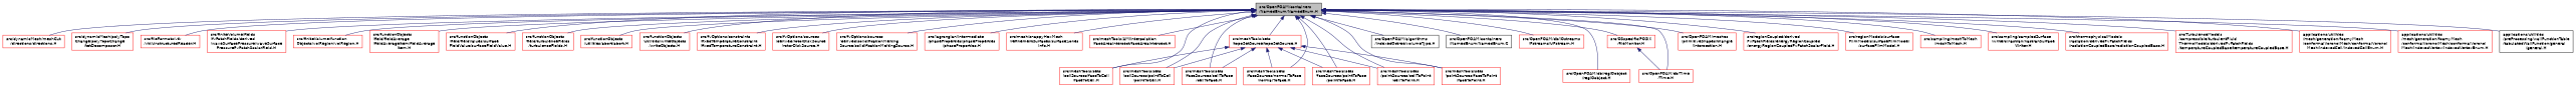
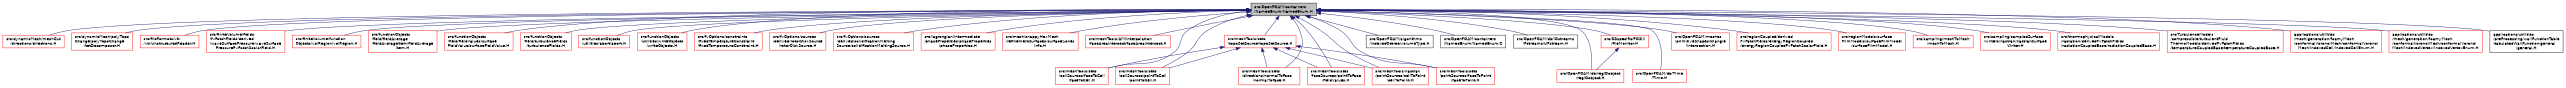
  digraph {
    node [color=red fontname=Helvetica fontsize=10 shape=record]
    edge [color=midnightblue dir=back fontname=Helvetica fontsize=10 labelfontname=Helvetica labelfontsize=10 style=solid]
    n1 [color=black fillcolor=grey75 fontcolor=black height=0.2 label="src/OpenFOAM/containers\l/NamedEnum/NamedEnum.H" style=filled width=0.4]
    n2 [height=0.2 label="src/dynamicMesh/meshCut\l/directions/directions.H" width=0.4]
    n3 [height=0.2 label="src/dynamicMesh/polyTopo\lChange/polyTopoChange\l/tetDecomposer.H" width=0.4]
    n4 [height=0.2 label="src/fileFormats/vtk\l/vtkUnstructuredReader.H" width=0.4]
    n5 [height=0.2 label="src/finiteVolume/fields\l/fvPatchFields/derived\l/waveSurfacePressure/waveSurface\lPressureFvPatchScalarField.H" width=0.4]
    n6 [height=0.2 label="src/finiteVolume/function\lObjects/volRegion/volRegion.H" width=0.4]
    n7 [height=0.2 label="src/functionObjects\l/field/fieldAverage\l/fieldAverageItem/fieldAverage\lItem.H" width=0.4]
    n8 [height=0.2 label="src/functionObjects\l/field/fieldValues/surface\lFieldValue/surfaceFieldValue.H" width=0.4]
    n9 [height=0.2 label="src/functionObjects\l/field/turbulenceFields\l/turbulenceFields.H" width=0.4]
    n10 [height=0.2 label="src/functionObjects\l/utilities/abort/abort.H" width=0.4]
    n11 [height=0.2 label="src/functionObjects\l/utilities/writeObjects\l/writeObjects.H" width=0.4]
    n12 [height=0.2 label="src/fvOptions/constraints\l/fixedTemperatureConstraint\l/fixedTemperatureConstraint.H" width=0.4]
    n13 [height=0.2 label="src/fvOptions/sources\l/derived/rotorDiskSource\l/rotorDiskSource.H" width=0.4]
    n14 [height=0.2 label="src/fvOptions/sources\l/derived/solidificationMelting\lSource/solidificationMeltingSource.H" width=0.4]
    n15 [height=0.2 label="src/lagrangian/intermediate\l/phaseProperties/phaseProperties\l/phaseProperties.H" width=0.4]
    n16 [height=0.2 label="src/mesh/snappyHexMesh\l/refinementSurfaces/surfaceZones\lInfo.H" width=0.4]
    n17 [height=0.2 label="src/meshTools/AMIInterpolation\l/faceAreaIntersect/faceAreaIntersect.H" width=0.4]
    n18 [height=0.2 label="src/meshTools/sets\l/cellSources/faceToCell\l/faceToCell.H" width=0.4]
    n19 [height=0.2 label="src/meshTools/sets\l/cellSources/pointToCell\l/pointToCell.H" width=0.4]
-   n20 [height=0.2 label="src/meshTools/sets\l/faceSources/cellToFace\l/cellToFace.H" width=0.4]
-   n21 [height=0.2 label="src/meshTools/sets\l/faceSources/normalToFace\l/normalToFace.H" width=0.4]
-   n22 [height=0.2 label="src/meshTools/sets\l/faceSources/pointToFace\l/pointToFace.H" width=0.4]
-   n23 [height=0.2 label="src/meshTools/sets\l/pointSources/cellToPoint\l/cellToPoint.H" width=0.4]
+   n21 [height=0.2 label="src/meshTools/sets\l/directions/normalToFace\l/normalToFace.H" width=0.4]
+   n22 [height=0.2 label="src/meshTools/sets\l/faceSources/pointToFace\l/fieldValues.H" width=0.4]
+   n23 [height=0.2 label="src/meshTools/nastran\l/pointSources/cellToPoint\l/cellToPoint.H" width=0.4]
    n24 [height=0.2 label="src/meshTools/sets\l/pointSources/faceToPoint\l/faceToPoint.H" width=0.4]
    n25 [height=0.2 label="src/meshTools/sets\l/topoSetSource/topoSetSource.H" width=0.4]
    n26 [color=black height=0.2 label="src/OpenFOAM/algorithms\l/indexedOctree/volumeType.H" width=0.4]
    n27 [color=black height=0.2 label="src/OpenFOAM/containers\l/NamedEnum/NamedEnum.C" width=0.4]
-   n28 [height=0.2 label="src/OpenFOAM/db/IOstreams\l/Pstreams/UPstream.H" width=0.4]
+   n28 [color=black height=0.2 label="src/OpenFOAM/db/IOstreams\l/Pstreams/UPstream.H" width=0.4]
    n29 [height=0.2 label="src/OpenFOAM/db/regIOobject\l/regIOobject.H" width=0.4]
    n30 [height=0.2 label="src/OpenFOAM/db/Time\l/Time.H" width=0.4]
    n31 [height=0.2 label="src/OpenFOAM/meshes\l/primitiveShapes/triangle\l/intersection.H" width=0.4]
    n32 [height=0.2 label="src/OSspecific/POSIX\l/fileMonitor.H" width=0.4]
    n33 [height=0.2 label="src/regionCoupled/derived\lFvPatchFields/energyRegionCoupled\l/energyRegionCoupledFvPatchScalarField.H" width=0.4]
    n34 [height=0.2 label="src/regionModels/surface\lFilmModels/surfaceFilmModel\l/surfaceFilmModel.H" width=0.4]
    n35 [height=0.2 label="src/sampling/meshToMesh\l/meshToMesh.H" width=0.4]
    n36 [height=0.2 label="src/sampling/sampledSurface\l/writers/nastran/nastranSurface\lWriter.H" width=0.4]
    n37 [height=0.2 label="src/thermophysicalModels\l/radiation/derivedFvPatchFields\l/radiationCoupledBase/radiationCoupledBase.H" width=0.4]
    n38 [height=0.2 label="src/TurbulenceModels\l/compressible/turbulentFluid\lThermoModels/derivedFvPatchFields\l/temperatureCoupledBase/temperatureCoupledBase.H" width=0.4]
    n39 [height=0.2 label="applications/utilities\l/mesh/generation/foamyMesh\l/conformalVoronoiMesh/conformalVoronoi\lMesh/indexedCell/indexedCellEnum.H" width=0.4]
    n40 [height=0.2 label="applications/utilities\l/mesh/generation/foamyMesh\l/conformalVoronoiMesh/conformalVoronoi\lMesh/indexedVertex/indexedVertexEnum.H" width=0.4]
    n41 [color=black height=0.2 label="applications/utilities\l/preProcessing/wallFunctionTable\l/tabulatedWallFunction/general\l/general.H" width=0.4]
    n1 -> n2
    n1 -> n3
    n1 -> n4
    n1 -> n5
    n1 -> n6
    n1 -> n7
    n1 -> n8
    n1 -> n9
    n1 -> n10
    n1 -> n11
    n1 -> n12
    n1 -> n13
    n1 -> n14
    n1 -> n15
    n1 -> n16
    n1 -> n17
    n1 -> n18
    n1 -> n19
-   n1 -> n20
    n1 -> n21
    n1 -> n22
    n1 -> n23
    n1 -> n24
    n1 -> n25
    n1 -> n26
    n1 -> n27
    n1 -> n28
    n1 -> n29
    n1 -> n30
    n1 -> n31
    n1 -> n32
    n1 -> n33
    n1 -> n34
    n1 -> n35
    n1 -> n36
    n1 -> n37
    n1 -> n38
    n1 -> n39
    n1 -> n40
    n1 -> n41
    n25 -> n18
    n25 -> n19
-   n25 -> n20
    n25 -> n21
    n25 -> n22
    n25 -> n23
    n25 -> n24
-   n32 -> n30
+   n32 -> n29
  }
